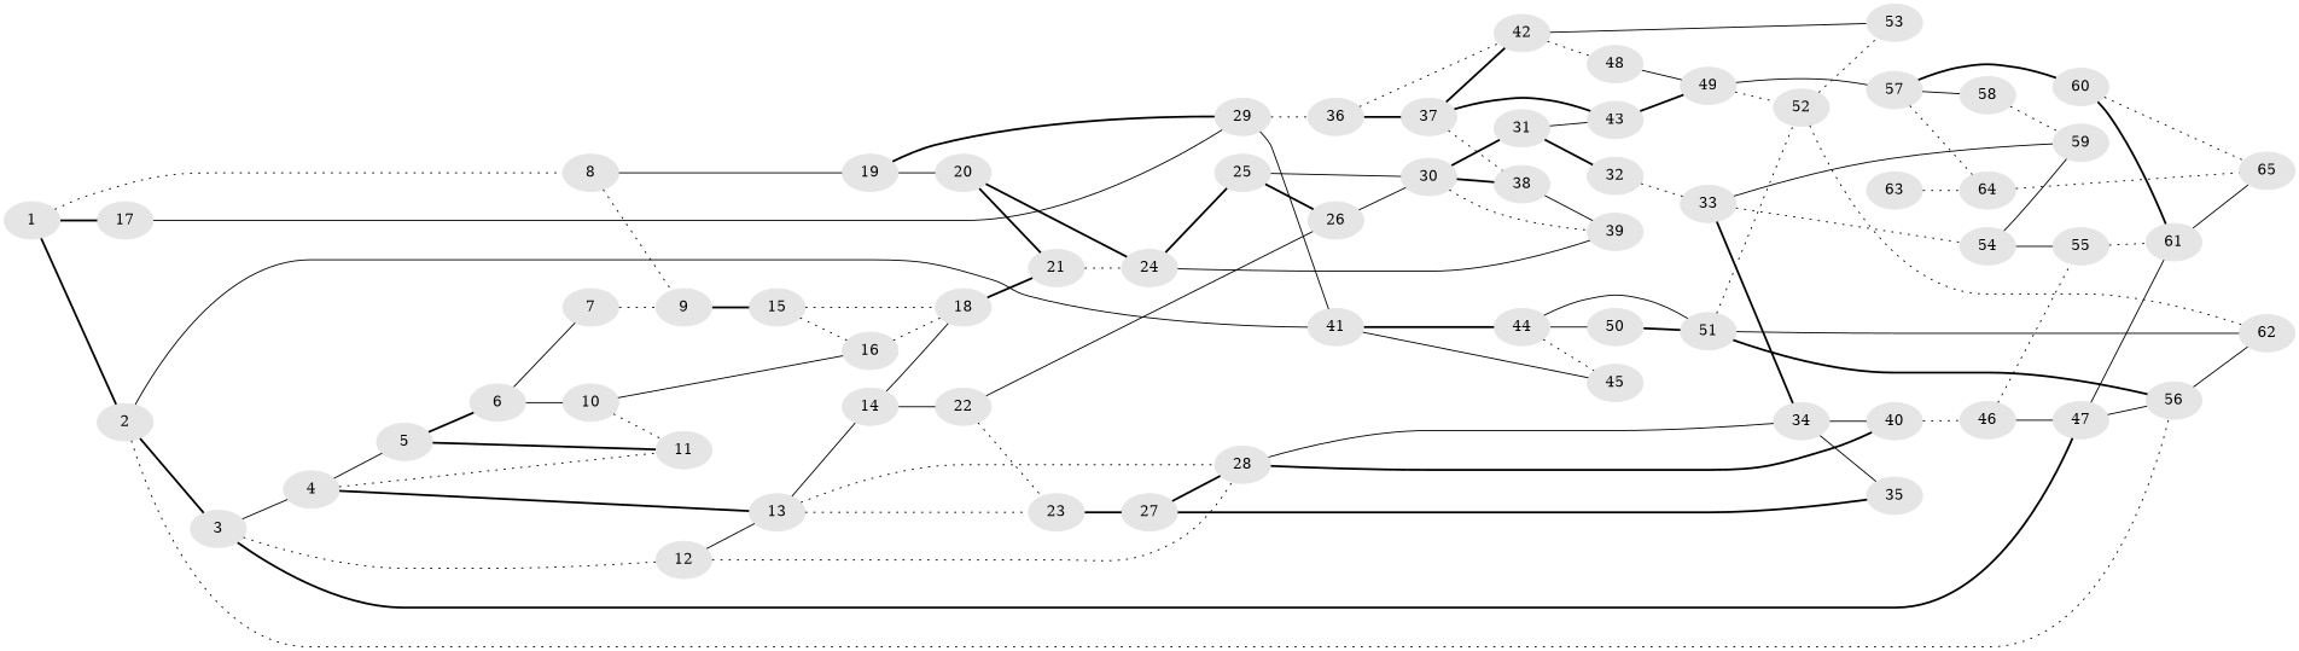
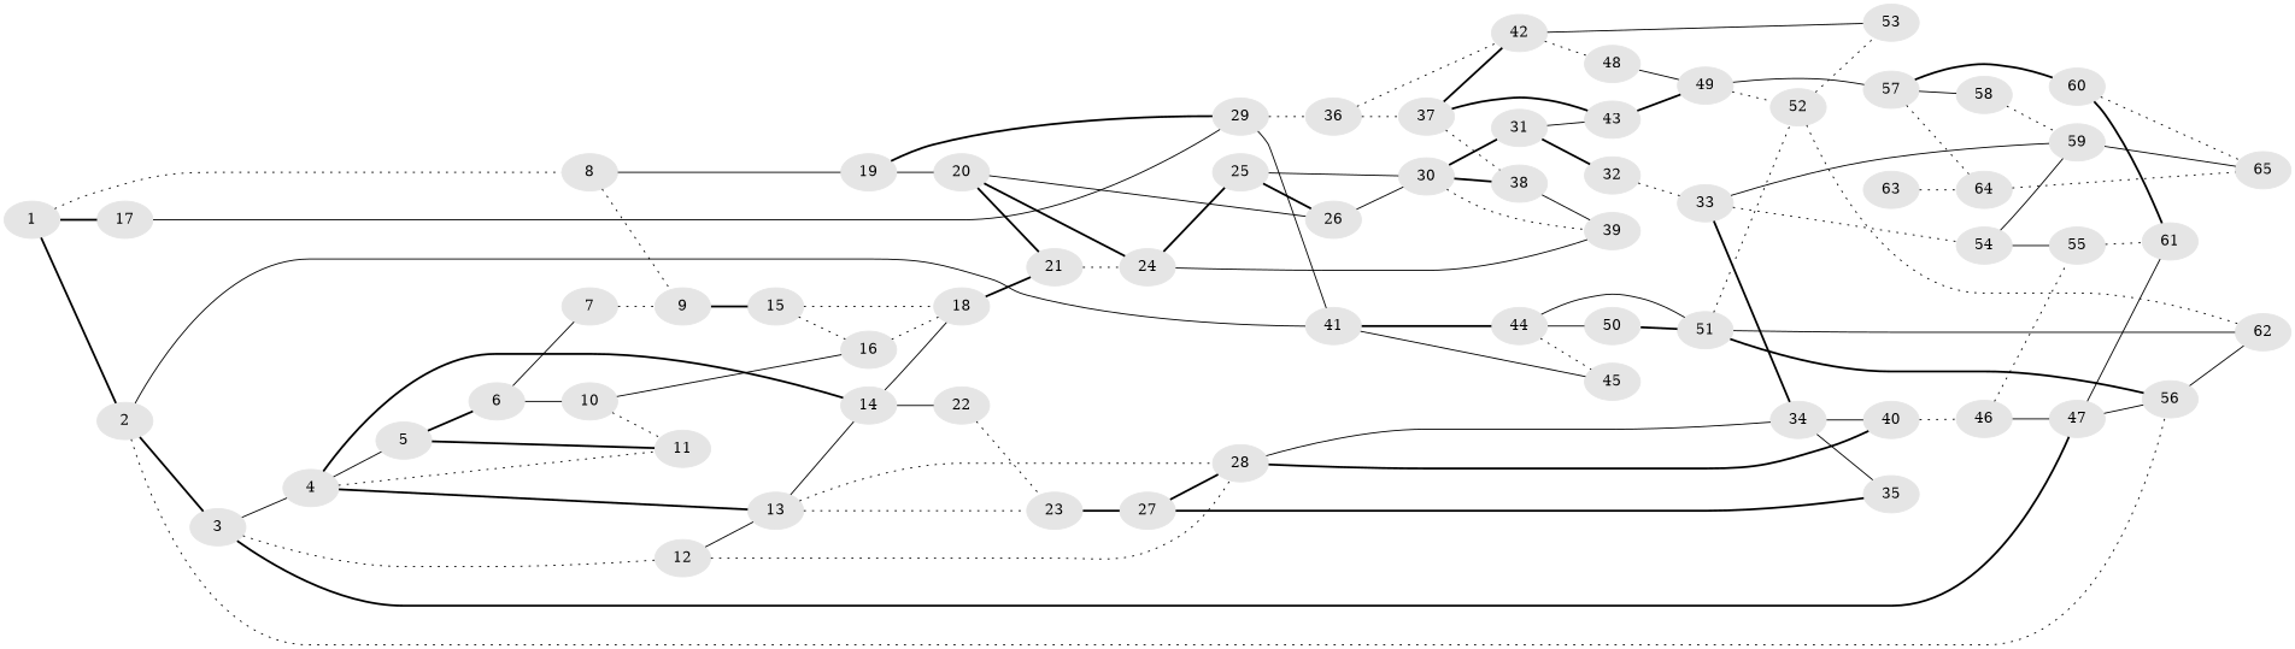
  graph {
    rankdir=LR
    node [color=gray90 style=filled]
    edge [style=solid weight=1.0]
    1
    2
    8
    17
    3
    41
    56
    9
    19
    29
    4
    12
    47
    44
    45
    62
    5
    11
    13
    14
    28
    61
    6
    23
    18
    22
    7
    10
    16
    15
    20
    34
    40
    27
    21
    26
    36
    24
    25
    39
    30
    35
    31
    38
    46
    37
    42
    32
    43
    33
    49
    54
    59
    55
    48
    53
    50
    51
    52
    57
    65
    58
    60
    64
    63
    1 -- 2 [style=bold]
    1 -- 8 [style=dotted]
    1 -- 17 [style=bold weight=2.0]
    2 -- 3 [style=bold]
    2 -- 41
    2 -- 56 [style=dotted]
    8 -- 9 [style=dotted]
    8 -- 19
    17 -- 29
    3 -- 4
    3 -- 12 [style=dotted]
    3 -- 47 [style=bold]
    41 -- 44 [style=bold]
    41 -- 45
    56 -- 62
    9 -- 15 [style=bold]
    19 -- 29 [style=bold]
    19 -- 20
    29 -- 41 [weight=2.0]
    29 -- 36 [style=dotted weight=2.0]
    4 -- 5
    4 -- 11 [style=dotted]
    4 -- 13 [style=bold]
+   4 -- 14 [style=bold]
    12 -- 13 [weight=2.0]
    12 -- 28 [style=dotted]
    47 -- 56
    47 -- 61
    44 -- 45 [style=dotted weight=2.0]
    44 -- 50 [weight=2.0]
    44 -- 51
    5 -- 11 [style=bold]
    5 -- 6 [style=bold]
    13 -- 14
    13 -- 28 [style=dotted]
    13 -- 23 [style=dotted]
    14 -- 18
    14 -- 22
    28 -- 34
    28 -- 40 [style=bold]
-   61 -- 65
+   59 -- 65
    6 -- 7 [weight=2.0]
    6 -- 10
    23 -- 27 [style=bold]
    18 -- 21 [style=bold weight=2.0]
    22 -- 23 [style=dotted]
-   22 -- 26
+   20 -- 26
    7 -- 9 [style=dotted]
    10 -- 11 [style=dotted]
    10 -- 16
    16 -- 18 [style=dotted]
    15 -- 18 [style=dotted]
    15 -- 16 [style=dotted]
    20 -- 21 [style=bold]
    20 -- 24 [style=bold]
    34 -- 40
    34 -- 35
    40 -- 46 [style=dotted]
    27 -- 28 [style=bold]
    27 -- 35 [style=bold]
    21 -- 24 [style=dotted weight=3.0]
    26 -- 30
-   36 -- 37 [style=bold]
+   36 -- 37 [style=dotted]
    36 -- 42 [style=dotted]
    24 -- 25 [style=bold]
    24 -- 39
    25 -- 26 [style=bold]
    25 -- 30
    30 -- 39 [style=dotted]
    30 -- 31 [style=bold weight=2.0]
    30 -- 38 [style=bold]
    31 -- 32 [style=bold weight=2.0]
    31 -- 43
    38 -- 39
    46 -- 47
    46 -- 55 [style=dotted]
    37 -- 38 [style=dotted weight=2.0]
    37 -- 42 [style=bold]
    37 -- 43 [style=bold]
    42 -- 48 [style=dotted weight=2.0]
    42 -- 53 [weight=2.0]
    32 -- 33 [style=dotted weight=2.0]
    43 -- 49 [style=bold weight=2.0]
    33 -- 34 [style=bold weight=2.0]
    33 -- 54 [style=dotted]
    33 -- 59
    49 -- 52 [style=dotted]
    49 -- 57 [weight=2.0]
    54 -- 59
    54 -- 55
    55 -- 61 [style=dotted]
    48 -- 49
    50 -- 51 [style=bold]
    51 -- 56 [style=bold]
    51 -- 62 [weight=2.0]
    51 -- 52 [style=dotted]
    52 -- 62 [style=dotted]
    52 -- 53 [style=dotted weight=2.0]
    57 -- 58 [weight=2.0]
    57 -- 60 [style=bold]
    57 -- 64 [style=dotted]
    58 -- 59 [style=dotted]
    60 -- 61 [style=bold]
    60 -- 65 [style=dotted]
    64 -- 65 [style=dotted]
    63 -- 64 [style=dotted]
  }
